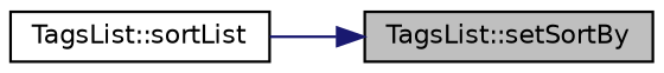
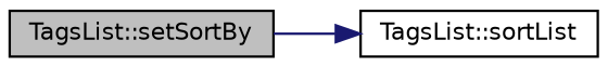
  digraph {
    rankdir=LR
    node [color=black fontname=Helvetica fontsize=10 shape=record style=filled]
    n1 [fillcolor=grey75 fontcolor=black height=0.2 label="TagsList::setSortBy" width=0.4]
    n2 [fillcolor=white height=0.2 label="TagsList::sortList" width=0.4]
-   n2 -> n1 [color=midnightblue fontname=Helvetica fontsize=10 labelfontname=Helvetica labelfontsize=10 style=solid]
+   n1 -> n2 [color=midnightblue fontname=Helvetica fontsize=10 labelfontname=Helvetica labelfontsize=10 style=solid]
  }
